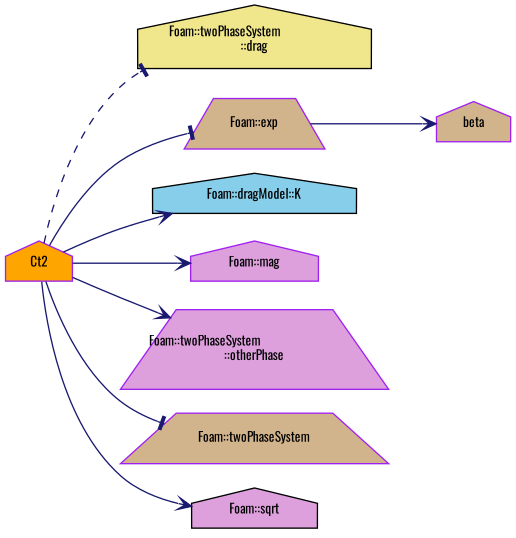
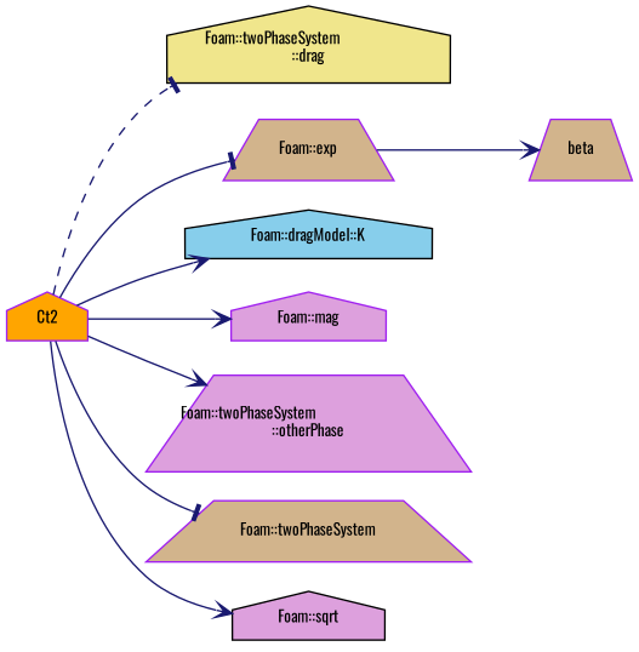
  digraph {
    fontname=Oswald
    rankdir=LR
    node [color=purple fillcolor=tan fontname=Oswald fontsize=10 shape=house style=filled]
    edge [arrowhead=vee color=midnightblue fontname=Oswald fontsize=10 labelfontname=FreeSans labelfontsize=10 style=solid]
    n1 [fillcolor=orange fontcolor=black height=0.2 label=Ct2 width=0.4]
    n2 [color=black fillcolor=khaki height=0.2 label="Foam::twoPhaseSystem\l::drag" width=0.4]
    n3 [height=0.2 label="Foam::exp" shape=trapezium width=0.4]
    n4 [color=black fillcolor=skyblue height=0.2 label="Foam::dragModel::K" width=0.4]
    n5 [fillcolor=plum height=0.2 label="Foam::mag" width=0.4]
    n6 [fillcolor=plum height=0.2 label="Foam::twoPhaseSystem\l::otherPhase" shape=trapezium width=0.4]
    n7 [height=0.2 label="Foam::twoPhaseSystem" shape=trapezium width=0.4]
    n8 [color=black fillcolor=plum height=0.2 label="Foam::sqrt" width=0.4]
-   n9 [height=0.2 label=beta width=0.4]
+   n9 [height=0.2 label=beta shape=trapezium width=0.4]
    n1 -> n2 [arrowhead=tee style=dashed]
    n1 -> n3 [arrowhead=tee]
    n1 -> n4
    n1 -> n5
    n1 -> n6
    n1 -> n7 [arrowhead=tee]
    n1 -> n8
    n3 -> n9
  }
